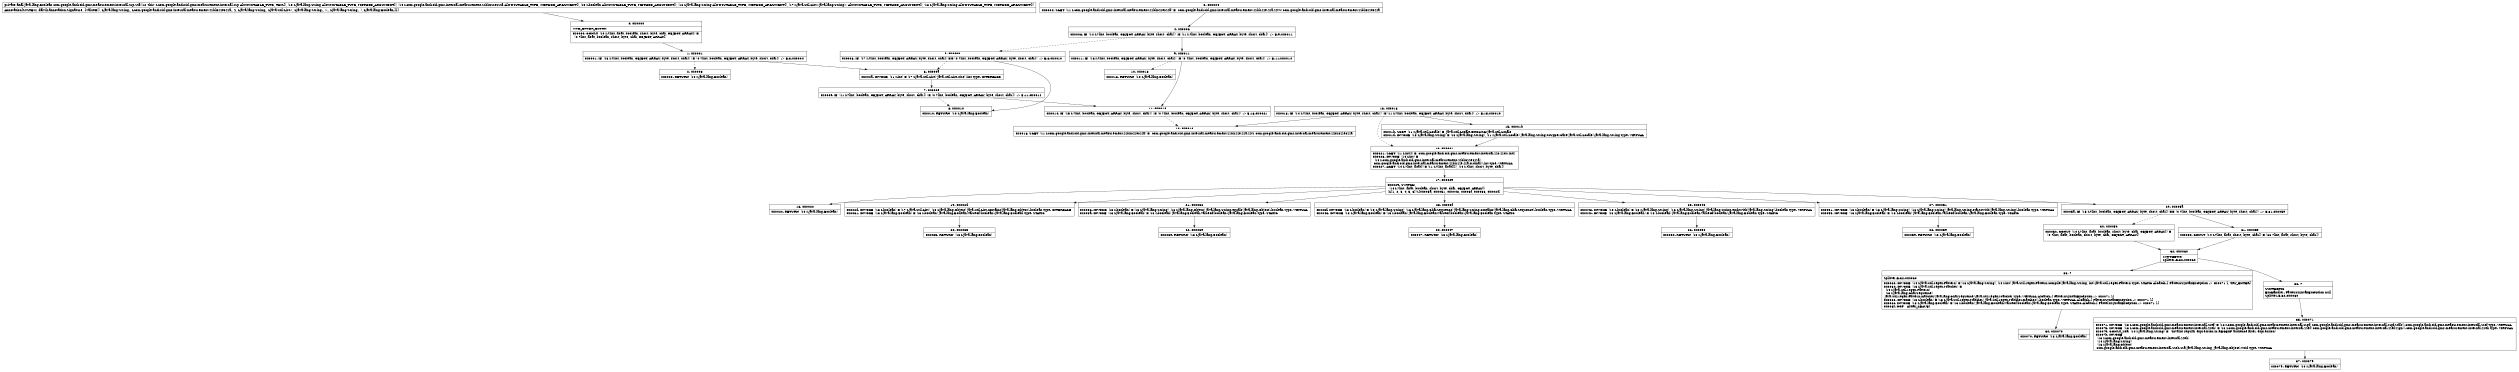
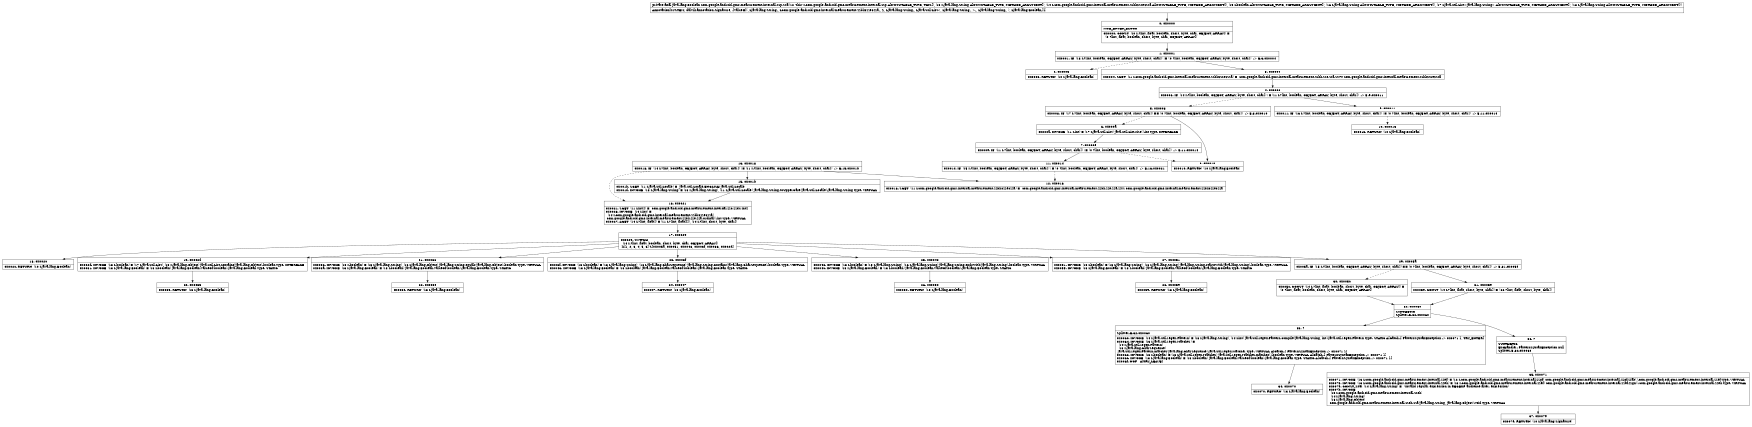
  digraph {
    node [shape=record]
    n1 [label="{0\:\ 0x0000|MTH_ENTER_BLOCK\l|0x0000: CONST  (r0 I:?[int, float, boolean, short, byte, char, OBJECT, ARRAY]) = \l  (0 ?[int, float, boolean, short, byte, char, OBJECT, ARRAY])\l \l}"]
    n2 [label="{1\:\ 0x0001|0x0001: IF  (r3 I:?[int, boolean, OBJECT, ARRAY, byte, short, char]) != (0 ?[int, boolean, OBJECT, ARRAY, byte, short, char])  \-\> B:3:0x0004 \l}"]
    n3 [label="{2\:\ 0x0003|0x0003: RETURN  (r0 I:java.lang.Boolean) \l}"]
    n4 [label="{3\:\ 0x0004|0x0004: SGET  (r1 I:com.google.android.gms.internal.measurement.zzbk$zze$zza) =  com.google.android.gms.internal.measurement.zzbk.zze.zza.zzvw com.google.android.gms.internal.measurement.zzbk$zze$zza \l}"]
    n5 [label="{4\:\ 0x0006|0x0006: IF  (r4 I:?[int, boolean, OBJECT, ARRAY, byte, short, char]) != (r1 I:?[int, boolean, OBJECT, ARRAY, byte, short, char])  \-\> B:9:0x0011 \l}"]
    n6 [label="{5\:\ 0x0008|0x0008: IF  (r7 I:?[int, boolean, OBJECT, ARRAY, byte, short, char]) == (0 ?[int, boolean, OBJECT, ARRAY, byte, short, char])  \-\> B:8:0x0010 \l}"]
    n7 [label="{9\:\ 0x0011|0x0011: IF  (r6 I:?[int, boolean, OBJECT, ARRAY, byte, short, char]) != (0 ?[int, boolean, OBJECT, ARRAY, byte, short, char])  \-\> B:11:0x0014 \l}"]
    n8 [label="{6\:\ 0x000a|0x000a: INVOKE  (r1 I:int) = (r7 I:java.util.List) java.util.List.size():int type: INTERFACE \l}"]
    n9 [label="{8\:\ 0x0010|0x0010: RETURN  (r0 I:java.lang.Boolean) \l}"]
    n10 [label="{11\:\ 0x0014|0x0014: IF  (r5 I:?[int, boolean, OBJECT, ARRAY, byte, short, char]) != (0 ?[int, boolean, OBJECT, ARRAY, byte, short, char])  \-\> B:16:0x0021 \l}"]
    n11 [label="{10\:\ 0x0013|0x0013: RETURN  (r0 I:java.lang.Boolean) \l}"]
    n12 [label="{7\:\ 0x000e|0x000e: IF  (r1 I:?[int, boolean, OBJECT, ARRAY, byte, short, char]) != (0 ?[int, boolean, OBJECT, ARRAY, byte, short, char])  \-\> B:11:0x0014 \l}"]
    n13 [label="{12\:\ 0x0016|0x0016: SGET  (r1 I:com.google.android.gms.internal.measurement.zzbk$zze$zza) =  com.google.android.gms.internal.measurement.zzbk.zze.zza.zzvr com.google.android.gms.internal.measurement.zzbk$zze$zza \l}"]
    n14 [label="{16\:\ 0x0021|0x0021: SGET  (r1 I:int[]) =  com.google.android.gms.measurement.internal.zzo.zzdu int[] \l0x0023: INVOKE  (r4 I:int) = \l  (r4 I:com.google.android.gms.internal.measurement.zzbk$zze$zza)\l com.google.android.gms.internal.measurement.zzbk.zze.zza.ordinal():int type: VIRTUAL \l0x0027: AGET  (r4 I:?[int, float]) = (r1 I:?[int, float][]), (r4 I:?[int, short, byte, char]) \l}"]
    n15 [label="{17\:\ 0x0029|0x0029: SWITCH  \l  (r4 I:?[int, float, boolean, short, byte, char, OBJECT, ARRAY])\l k:[1, 2, 3, 4, 5, 6] t:[0x005a, 0x0051, 0x0048, 0x003f, 0x0036, 0x002d] \l}"]
    n16 [label="{13\:\ 0x0018|0x0018: IF  (r4 I:?[int, boolean, OBJECT, ARRAY, byte, short, char]) != (r1 I:?[int, boolean, OBJECT, ARRAY, byte, short, char])  \-\> B:15:0x001b \l}"]
    n17 [label="{15\:\ 0x001b|0x001b: SGET  (r1 I:java.util.Locale) =  java.util.Locale.ENGLISH java.util.Locale \l0x001d: INVOKE  (r3 I:java.lang.String) = (r3 I:java.lang.String), (r1 I:java.util.Locale) java.lang.String.toUpperCase(java.util.Locale):java.lang.String type: VIRTUAL \l}"]
    n18 [label="{18\:\ 0x002c|0x002c: RETURN  (r0 I:java.lang.Boolean) \l}"]
    n19 [label="{19\:\ 0x002d|0x002d: INVOKE  (r3 I:boolean) = (r7 I:java.util.List), (r3 I:java.lang.Object) java.util.List.contains(java.lang.Object):boolean type: INTERFACE \l0x0031: INVOKE  (r3 I:java.lang.Boolean) = (r3 I:boolean) java.lang.Boolean.valueOf(boolean):java.lang.Boolean type: STATIC \l}"]
    n20 [label="{21\:\ 0x0036|0x0036: INVOKE  (r3 I:boolean) = (r3 I:java.lang.String), (r6 I:java.lang.Object) java.lang.String.equals(java.lang.Object):boolean type: VIRTUAL \l0x003a: INVOKE  (r3 I:java.lang.Boolean) = (r3 I:boolean) java.lang.Boolean.valueOf(boolean):java.lang.Boolean type: STATIC \l}"]
    n21 [label="{23\:\ 0x003f|0x003f: INVOKE  (r3 I:boolean) = (r3 I:java.lang.String), (r6 I:java.lang.CharSequence) java.lang.String.contains(java.lang.CharSequence):boolean type: VIRTUAL \l0x0043: INVOKE  (r3 I:java.lang.Boolean) = (r3 I:boolean) java.lang.Boolean.valueOf(boolean):java.lang.Boolean type: STATIC \l}"]
    n22 [label="{25\:\ 0x0048|0x0048: INVOKE  (r3 I:boolean) = (r3 I:java.lang.String), (r6 I:java.lang.String) java.lang.String.endsWith(java.lang.String):boolean type: VIRTUAL \l0x004c: INVOKE  (r3 I:java.lang.Boolean) = (r3 I:boolean) java.lang.Boolean.valueOf(boolean):java.lang.Boolean type: STATIC \l}"]
    n23 [label="{27\:\ 0x0051|0x0051: INVOKE  (r3 I:boolean) = (r3 I:java.lang.String), (r6 I:java.lang.String) java.lang.String.startsWith(java.lang.String):boolean type: VIRTUAL \l0x0055: INVOKE  (r3 I:java.lang.Boolean) = (r3 I:boolean) java.lang.Boolean.valueOf(boolean):java.lang.Boolean type: STATIC \l}"]
    n24 [label="{29\:\ 0x005a|0x005a: IF  (r5 I:?[int, boolean, OBJECT, ARRAY, byte, short, char]) == (0 ?[int, boolean, OBJECT, ARRAY, byte, short, char])  \-\> B:31:0x005e \l}"]
    n25 [label="{20\:\ 0x0035|0x0035: RETURN  (r3 I:java.lang.Boolean) \l}"]
    n26 [label="{22\:\ 0x003e|0x003e: RETURN  (r3 I:java.lang.Boolean) \l}"]
    n27 [label="{24\:\ 0x0047|0x0047: RETURN  (r3 I:java.lang.Boolean) \l}"]
    n28 [label="{26\:\ 0x0050|0x0050: RETURN  (r3 I:java.lang.Boolean) \l}"]
    n29 [label="{28\:\ 0x0059|0x0059: RETURN  (r3 I:java.lang.Boolean) \l}"]
    n30 [label="{30\:\ 0x005c|0x005c: CONST  (r4 I:?[int, float, boolean, short, byte, char, OBJECT, ARRAY]) = \l  (0 ?[int, float, boolean, short, byte, char, OBJECT, ARRAY])\l \l}"]
    n31 [label="{31\:\ 0x005e|0x005e: CONST  (r4 I:?[int, float, short, byte, char]) = (66 ?[int, float, short, byte, char]) \l}"]
    n32 [label="{32\:\ 0x0060|SYNTHETIC\lSplitter:B:32:0x0060\l}"]
    n33 [label="{33\:\ ?|Splitter:B:32:0x0060\l|0x0060: INVOKE  (r4 I:java.util.regex.Pattern) = (r8 I:java.lang.String), (r4 I:int) java.util.regex.Pattern.compile(java.lang.String, int):java.util.regex.Pattern type: STATIC A[Catch:\{ PatternSyntaxException \-\> 0x0071 \}, TRY_ENTER]\l0x0064: INVOKE  (r3 I:java.util.regex.Matcher) = \l  (r4 I:java.util.regex.Pattern)\l  (r3 I:java.lang.CharSequence)\l java.util.regex.Pattern.matcher(java.lang.CharSequence):java.util.regex.Matcher type: VIRTUAL A[Catch:\{ PatternSyntaxException \-\> 0x0071 \}]\l0x0068: INVOKE  (r3 I:boolean) = (r3 I:java.util.regex.Matcher) java.util.regex.Matcher.matches():boolean type: VIRTUAL A[Catch:\{ PatternSyntaxException \-\> 0x0071 \}]\l0x006c: INVOKE  (r3 I:java.lang.Boolean) = (r3 I:boolean) java.lang.Boolean.valueOf(boolean):java.lang.Boolean type: STATIC A[Catch:\{ PatternSyntaxException \-\> 0x0071 \}]\l0x006f: NOP   A[TRY_LEAVE]\l}"]
    n34 [label="{36\:\ ?|SYNTHETIC\lExcHandler: PatternSyntaxException null\lSplitter:B:32:0x0060\l}"]
    n35 [label="{34\:\ 0x0070|0x0070: RETURN  (r3 I:java.lang.Boolean) \l}"]
    n36 [label="{35\:\ 0x0071|0x0071: INVOKE  (r3 I:com.google.android.gms.measurement.internal.zzef) = (r2 I:com.google.android.gms.measurement.internal.zzgf) com.google.android.gms.measurement.internal.zzgf.zzab():com.google.android.gms.measurement.internal.zzef type: VIRTUAL \l0x0075: INVOKE  (r3 I:com.google.android.gms.measurement.internal.zzeh) = (r3 I:com.google.android.gms.measurement.internal.zzef) com.google.android.gms.measurement.internal.zzef.zzgn():com.google.android.gms.measurement.internal.zzeh type: VIRTUAL \l0x0079: CONST_STR  (r4 I:java.lang.String) =  \"Invalid regular expression in REGEXP audience filter. expression\" \l0x007b: INVOKE  \l  (r3 I:com.google.android.gms.measurement.internal.zzeh)\l  (r4 I:java.lang.String)\l  (r8 I:java.lang.Object)\l com.google.android.gms.measurement.internal.zzeh.zza(java.lang.String, java.lang.Object):void type: VIRTUAL \l}"]
-   n37 [label="{37\:\ 0x007e|0x007e: RETURN  (r0 I:java.lang.Boolean) \l}"]
+   n37 [label="{37\:\ 0x007e|0x007e: RETURN  (r0 I:java.lang.Signature) \l}"]
    n38 [label="{private final java.lang.Boolean com.google.android.gms.measurement.internal.zzp.zza((r2 'this' I:com.google.android.gms.measurement.internal.zzp A[IMMUTABLE_TYPE, THIS]), (r3 I:java.lang.String A[IMMUTABLE_TYPE, METHOD_ARGUMENT]), (r4 I:com.google.android.gms.internal.measurement.zzbk$zze$zza A[IMMUTABLE_TYPE, METHOD_ARGUMENT]), (r5 I:boolean A[IMMUTABLE_TYPE, METHOD_ARGUMENT]), (r6 I:java.lang.String A[IMMUTABLE_TYPE, METHOD_ARGUMENT]), (r7 I:java.util.List\<java.lang.String\> A[IMMUTABLE_TYPE, METHOD_ARGUMENT]), (r8 I:java.lang.String A[IMMUTABLE_TYPE, METHOD_ARGUMENT]))  | Annotation[SYSTEM, dalvik.annotation.Signature, \{value=[(, Ljava\/lang\/String;, Lcom\/google\/android\/gms\/internal\/measurement\/zzbk$zze$zza;, Z, Ljava\/lang\/String;, Ljava\/util\/List\<, Ljava\/lang\/String;, \>;, Ljava\/lang\/String;, ), Ljava\/lang\/Boolean;]\}]\l}"]
    n1 -> n2
    n2 -> n3 [style=dashed]
-   n2 -> n8
+   n2 -> n4
    n4 -> n5
    n5 -> n6 [style=dashed]
    n5 -> n7
    n6 -> n8 [style=dashed]
    n6 -> n9
-   n7 -> n10
    n7 -> n11 [style=dashed]
    n8 -> n12
    n10 -> n13 [style=dashed]
    n12 -> n9 [style=dashed]
    n12 -> n10
    n14 -> n15
    n15 -> n18
    n15 -> n19
    n15 -> n20
    n15 -> n21
    n15 -> n22
    n15 -> n23
    n15 -> n24
    n16 -> n13
    n16 -> n14 [style=dashed]
    n16 -> n17
    n17 -> n14
    n19 -> n25
    n20 -> n26
    n21 -> n27
    n22 -> n28
    n23 -> n29
    n24 -> n30 [style=dashed]
    n24 -> n31
    n30 -> n32
    n31 -> n32
    n32 -> n33
    n32 -> n34
    n33 -> n35
    n34 -> n36
    n36 -> n37
    n38 -> n1
  }
